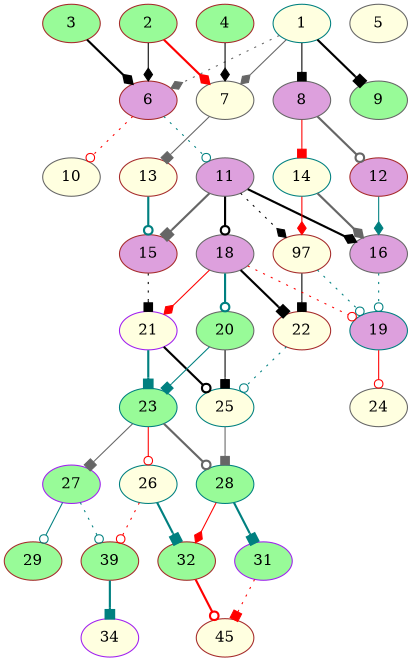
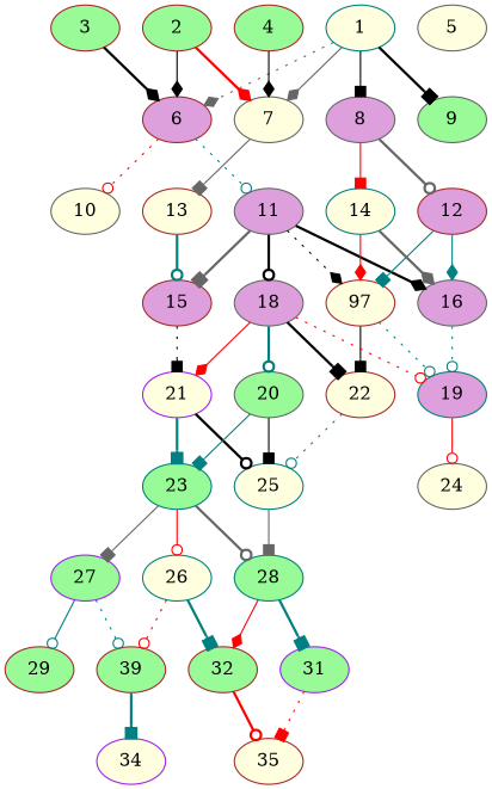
  digraph {
    fontname="DejaVu Serif"
    node [alpha=0.02 color=brown fillcolor=lightyellow fontname="DejaVu Serif" style=filled]
    edge [arrowhead=box color=teal fontname="DejaVu Serif" style=solid]
    1 [color=teal expect_size=46051328]
    6 [alpha=0.20 expect_size=29648896 fillcolor=plum]
    7 [alpha=0.01 color=gray40 expect_size=13624320]
    8 [alpha=0.07 color=gray40 expect_size=46692352 fillcolor=plum]
    9 [alpha=0.11 color=gray40 expect_size=31991808 fillcolor=palegreen]
    10 [alpha=0.18 color=gray40 expect_size=37050368]
    11 [alpha=0.13 color=gray40 expect_size=10404864 fillcolor=plum]
    13 [alpha=0.09 expect_size=32134144]
    12 [alpha=0.08 expect_size=14028800 fillcolor=plum]
    14 [color=teal expect_size=20198400]
    15 [alpha=0.07 expect_size=20591616 fillcolor=plum]
    16 [alpha=0.10 color=gray40 expect_size=45802496 fillcolor=plum]
    n13 [expect_size=45081600 label=97]
    18 [alpha=0.09 color=gray40 expect_size=46760960 fillcolor=plum]
    2 [alpha=0.08 expect_size=24564736 fillcolor=palegreen]
    3 [alpha=0.15 expect_size=35323904 fillcolor=palegreen]
    4 [alpha=0.00 expect_size=10946560 fillcolor=palegreen]
    5 [alpha=0.11 color=gray40 expect_size=27577344]
    21 [alpha=0.10 color=purple expect_size=36183040]
    19 [color=teal expect_size=16146432 fillcolor=plum]
    22 [alpha=0.10 expect_size=19180544]
    20 [alpha=0.17 color=gray40 expect_size=41450496 fillcolor=palegreen]
    23 [alpha=0.04 color=teal expect_size=37146624 fillcolor=palegreen]
    25 [alpha=0.05 color=teal expect_size=16033792]
    24 [alpha=0.20 color=gray40 expect_size=11118592]
    26 [alpha=0.01 color=teal expect_size=32605184]
    27 [alpha=0.00 color=purple expect_size=9512960 fillcolor=palegreen]
    28 [alpha=0.17 color=teal expect_size=14587904 fillcolor=palegreen]
    n29 [alpha=0.07 expect_size=39470080 fillcolor=palegreen label=39]
    32 [alpha=0.19 expect_size=7876608 fillcolor=palegreen]
    29 [alpha=0.06 expect_size=35452928 fillcolor=palegreen]
    31 [alpha=0.11 color=purple expect_size=32402432 fillcolor=palegreen]
    34 [alpha=0.03 color=purple expect_size=41676800]
-   35 [alpha=0.15 expect_size=41418752 label=45]
+   35 [alpha=0.15 expect_size=41418752]
    1 -> 6 [arrowhead=diamond color=gray40 style=dotted]
    1 -> 7 [arrowhead=diamond color=gray40]
    1 -> 8 [color=black]
    1 -> 9 [color=black style=bold]
    6 -> 10 [arrowhead=odot color=red style=dotted]
    6 -> 11 [arrowhead=odot style=dotted]
    7 -> 13 [color=gray40]
    8 -> 12 [arrowhead=odot color=gray40 style=bold]
    8 -> 14 [color=red]
    11 -> 15 [color=gray40 style=bold]
    11 -> 16 [arrowhead=diamond color=black style=bold]
    11 -> n13 [arrowhead=diamond color=black style=dotted]
    11 -> 18 [arrowhead=odot color=black style=bold]
    13 -> 15 [arrowhead=odot style=bold]
    12 -> 16 [arrowhead=diamond]
+   12 -> n13
    14 -> 16 [arrowhead=diamond color=gray40 style=bold]
    14 -> n13 [arrowhead=diamond color=red]
    15 -> 21 [color=black style=dotted]
    16 -> 19 [arrowhead=odot style=dotted]
    n13 -> 19 [arrowhead=odot style=dotted]
    n13 -> 22 [color=black]
    18 -> 21 [arrowhead=diamond color=red]
    18 -> 19 [arrowhead=odot color=red style=dotted]
    18 -> 22 [color=black style=bold]
    18 -> 20 [arrowhead=odot style=bold]
    2 -> 6 [arrowhead=diamond color=black]
    2 -> 7 [arrowhead=diamond color=red style=bold]
    3 -> 6 [arrowhead=diamond color=black style=bold]
    4 -> 7 [arrowhead=diamond color=black]
    21 -> 23 [style=bold]
    21 -> 25 [arrowhead=odot color=black style=bold]
    19 -> 24 [arrowhead=odot color=red]
    22 -> 25 [arrowhead=odot style=dotted]
    20 -> 23
    20 -> 25 [color=black]
    23 -> 26 [arrowhead=odot color=red]
    23 -> 27 [color=gray40]
    23 -> 28 [arrowhead=odot color=gray40 style=bold]
    25 -> 28 [color=gray40]
    26 -> n29 [arrowhead=odot color=red style=dotted]
    26 -> 32 [style=bold]
    27 -> n29 [arrowhead=odot style=dotted]
    27 -> 29 [arrowhead=odot]
    28 -> 32 [arrowhead=diamond color=red]
    28 -> 31 [style=bold]
    n29 -> 34 [style=bold]
    32 -> 35 [arrowhead=odot color=red style=bold]
    31 -> 35 [color=red style=dotted]
  }
